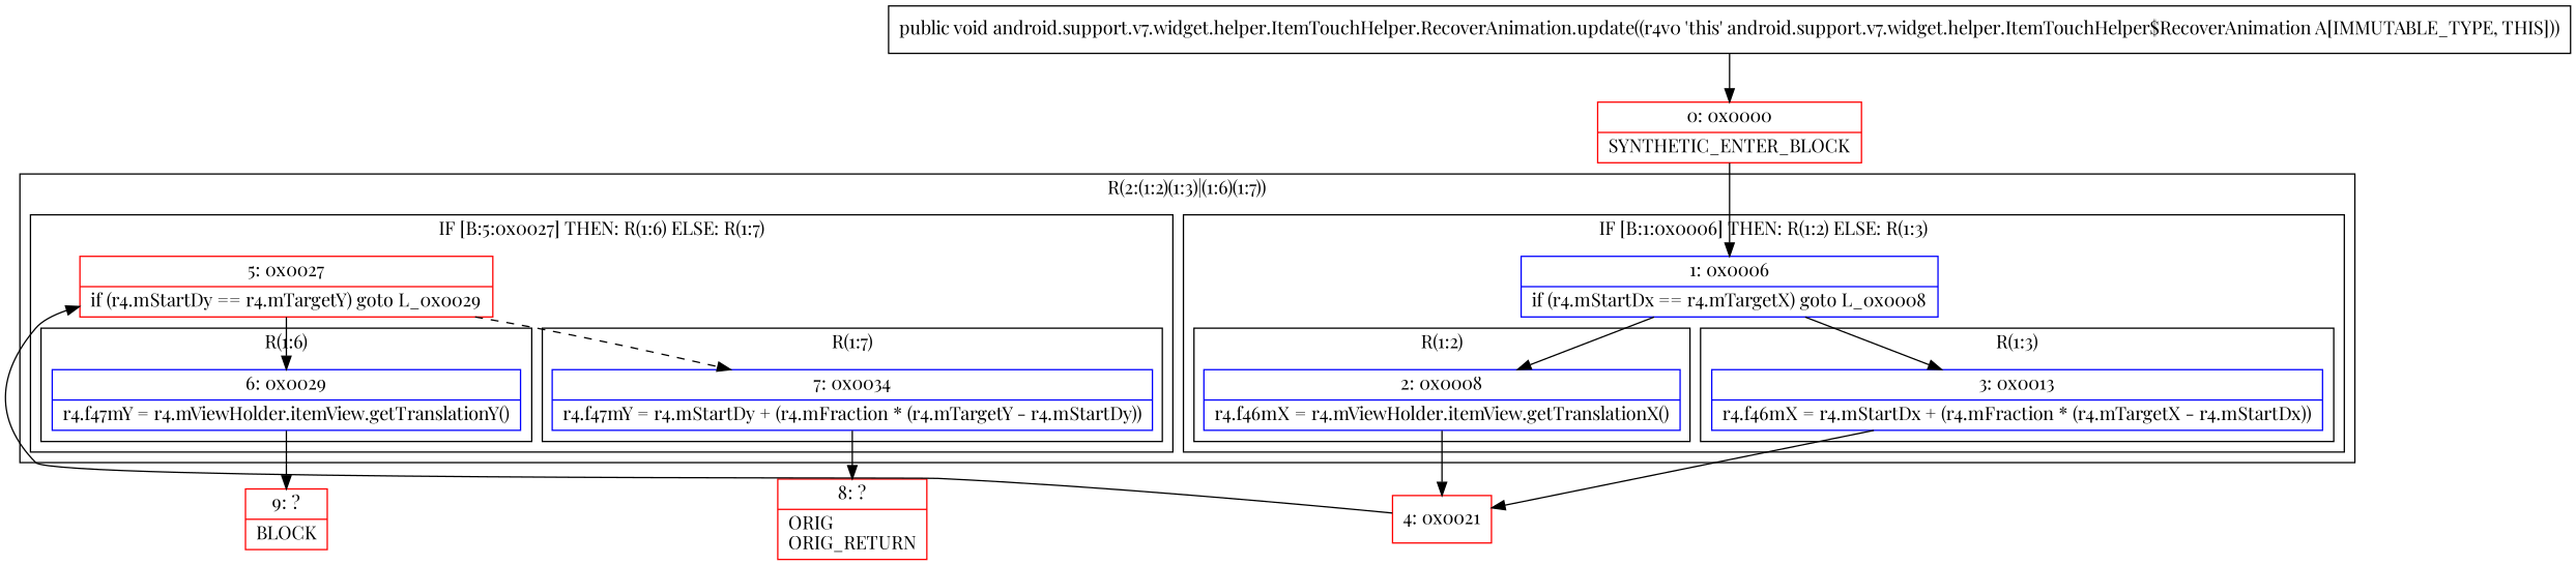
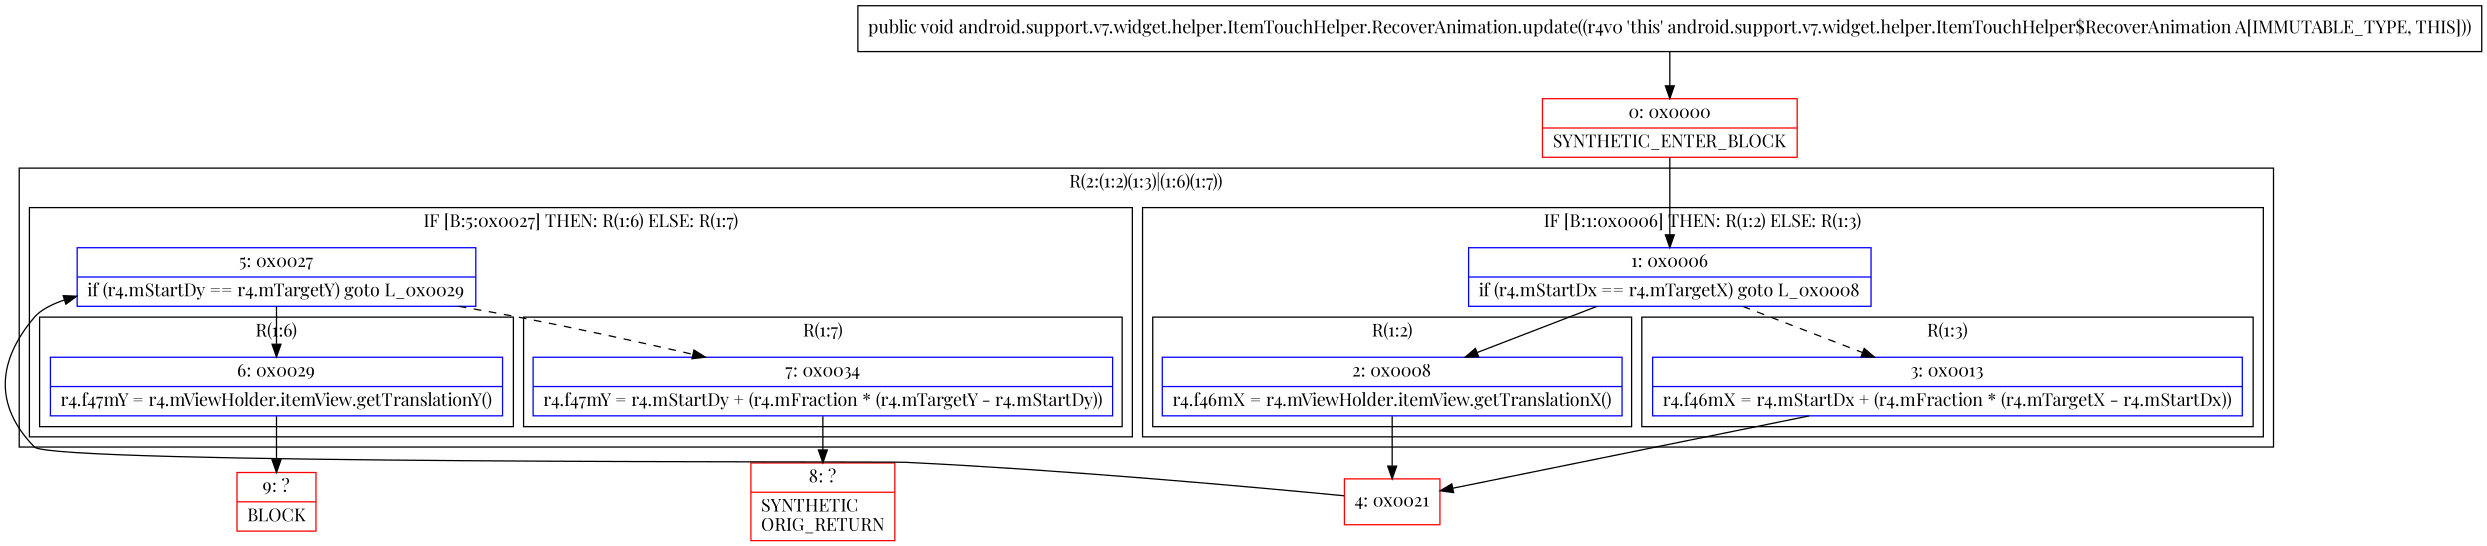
  digraph {
    fontname="Playfair Display"
    node [color=blue fontname="Playfair Display" shape=record]
    edge [fontname="Playfair Display"]
    n1 [label="{2\:\ 0x0008|r4.f46mX = r4.mViewHolder.itemView.getTranslationX()\l}"]
    n2 [label="{3\:\ 0x0013|r4.f46mX = r4.mStartDx + (r4.mFraction * (r4.mTargetX \- r4.mStartDx))\l}"]
    n3 [label="{1\:\ 0x0006|if (r4.mStartDx == r4.mTargetX) goto L_0x0008\l}"]
    n4 [label="{6\:\ 0x0029|r4.f47mY = r4.mViewHolder.itemView.getTranslationY()\l}"]
    n5 [label="{7\:\ 0x0034|r4.f47mY = r4.mStartDy + (r4.mFraction * (r4.mTargetY \- r4.mStartDy))\l}"]
-   n6 [color=red label="{5\:\ 0x0027|if (r4.mStartDy == r4.mTargetY) goto L_0x0029\l}"]
+   n6 [label="{5\:\ 0x0027|if (r4.mStartDy == r4.mTargetY) goto L_0x0029\l}"]
    n7 [color=red label="{4\:\ 0x0021}"]
    n8 [color=red label="{9\:\ ?|BLOCK\l}"]
-   n9 [color=red label="{8\:\ ?|ORIG\lORIG_RETURN\l}"]
+   n9 [color=red label="{8\:\ ?|SYNTHETIC\lORIG_RETURN\l}"]
    n10 [color=red label="{0\:\ 0x0000|SYNTHETIC_ENTER_BLOCK\l}"]
    n11 [label="{public void android.support.v7.widget.helper.ItemTouchHelper.RecoverAnimation.update((r4v0 'this' android.support.v7.widget.helper.ItemTouchHelper$RecoverAnimation A[IMMUTABLE_TYPE, THIS])) }" color=""]
    subgraph cluster_1 {
      label="R(2:(1:2)(1:3)|(1:6)(1:7))"
      subgraph cluster_2 {
        label="IF [B:1:0x0006] THEN: R(1:2) ELSE: R(1:3)"
        n3
        subgraph cluster_3 {
          label="R(1:2)"
          n1
        }
        subgraph cluster_4 {
          label="R(1:3)"
          n2
        }
      }
      subgraph cluster_5 {
        label="IF [B:5:0x0027] THEN: R(1:6) ELSE: R(1:7)"
        n6
        subgraph cluster_6 {
          label="R(1:6)"
          n4
        }
        subgraph cluster_7 {
          label="R(1:7)"
          n5
        }
      }
    }
    n1 -> n7
    n2 -> n7
    n3 -> n1
-   n3 -> n2 [style=solid]
+   n3 -> n2 [style=dashed]
    n4 -> n8
    n5 -> n9
    n6 -> n4
    n6 -> n5 [style=dashed]
    n7 -> n6
    n10 -> n3
    n11 -> n10
  }
